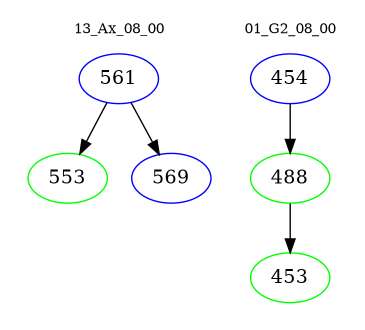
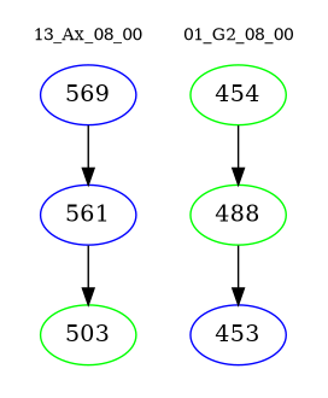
  digraph {
    node [color=blue]
    edge [color=black]
    n1 [label=561]
-   n2 [color=green label=553]
+   n2 [color=green label=503]
    n3 [label=569]
-   n4 [label=454]
-   n5 [color=green label=453]
+   n4 [color=green label=454]
+   n5 [label=453]
    n6 [color=green label=488]
    subgraph cluster_1 {
      color=white
      fontsize=10
      label="13_Ax_08_00"
      n1
      n2
      n3
    }
    subgraph cluster_2 {
      color=white
      fontsize=10
      label="01_G2_08_00"
      n4
      n5
      n6
    }
    n1 -> n2
-   n1 -> n3
+   n3 -> n1
    n4 -> n6
    n6 -> n5
  }
